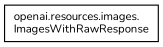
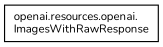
  digraph {
    rankdir=LR
    fontname=Nunito
-   n1 [color=black fillcolor=white fontname=Nunito fontsize=10 height=0.2 label="openai.resources.images.\lImagesWithRawResponse" shape=record style=filled width=0.4]
+   n1 [color=black fillcolor=white fontname=Nunito fontsize=10 height=0.2 label="openai.resources.openai.\lImagesWithRawResponse" shape=record style=filled width=0.4]
  }
